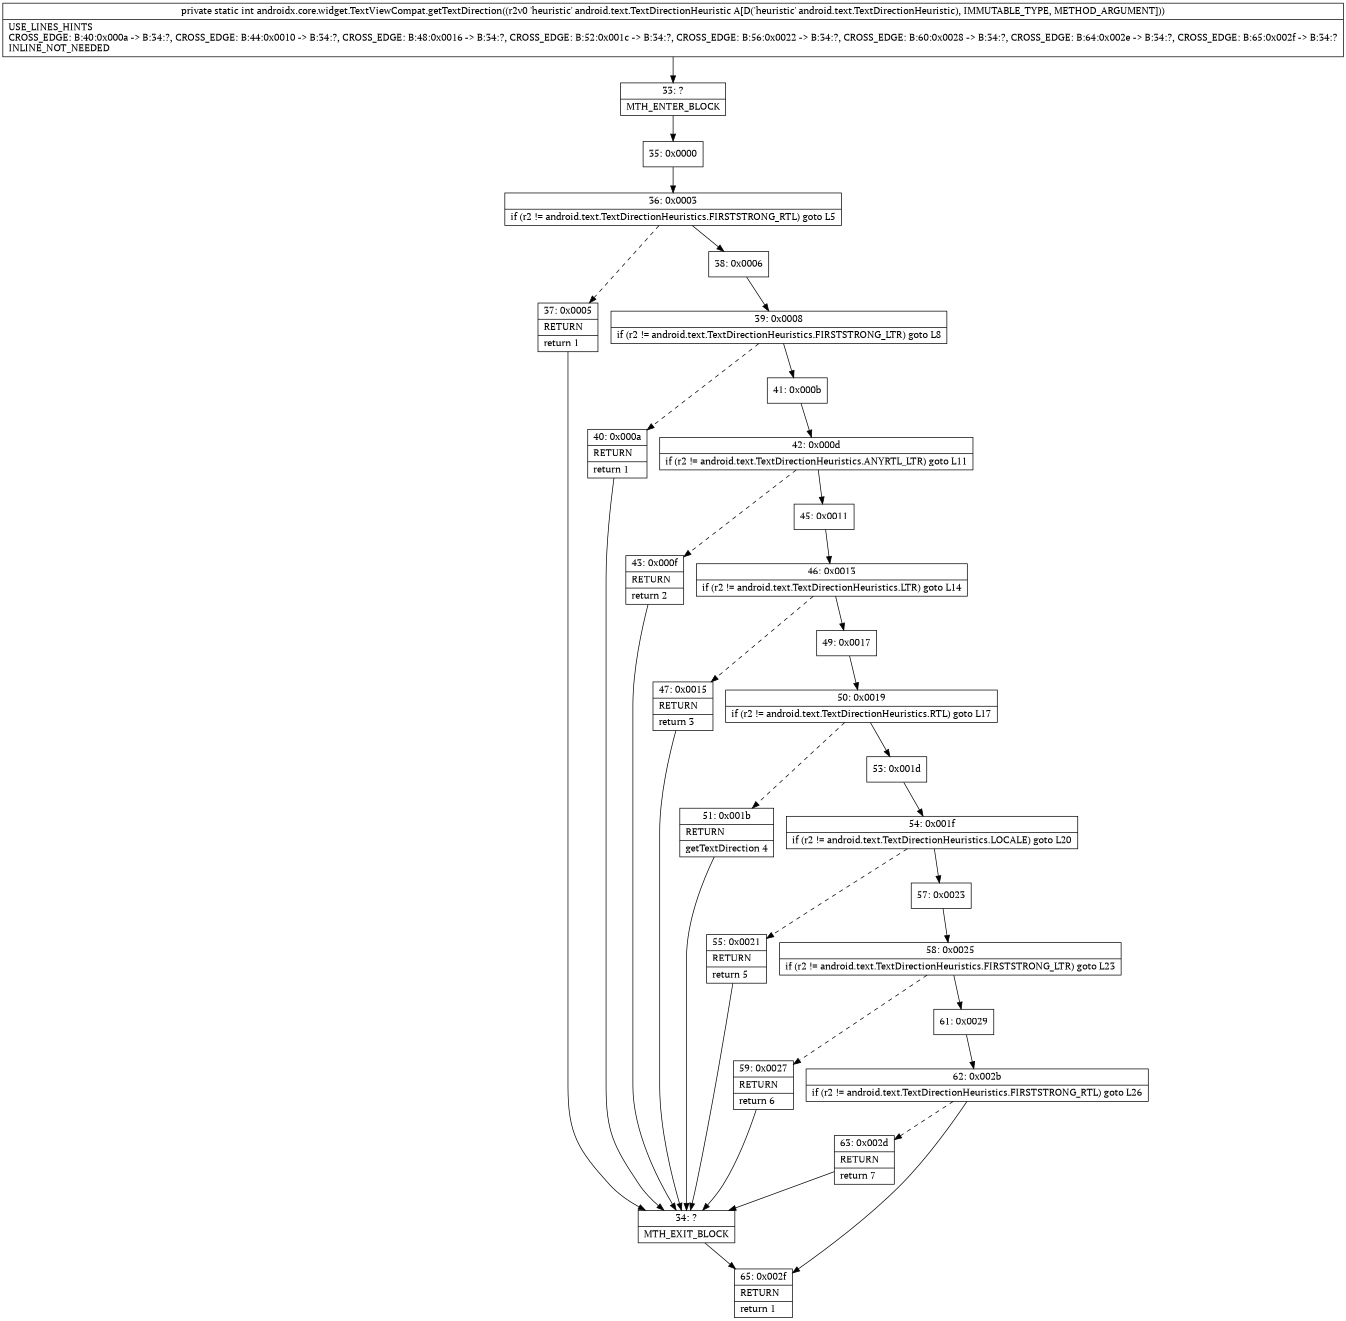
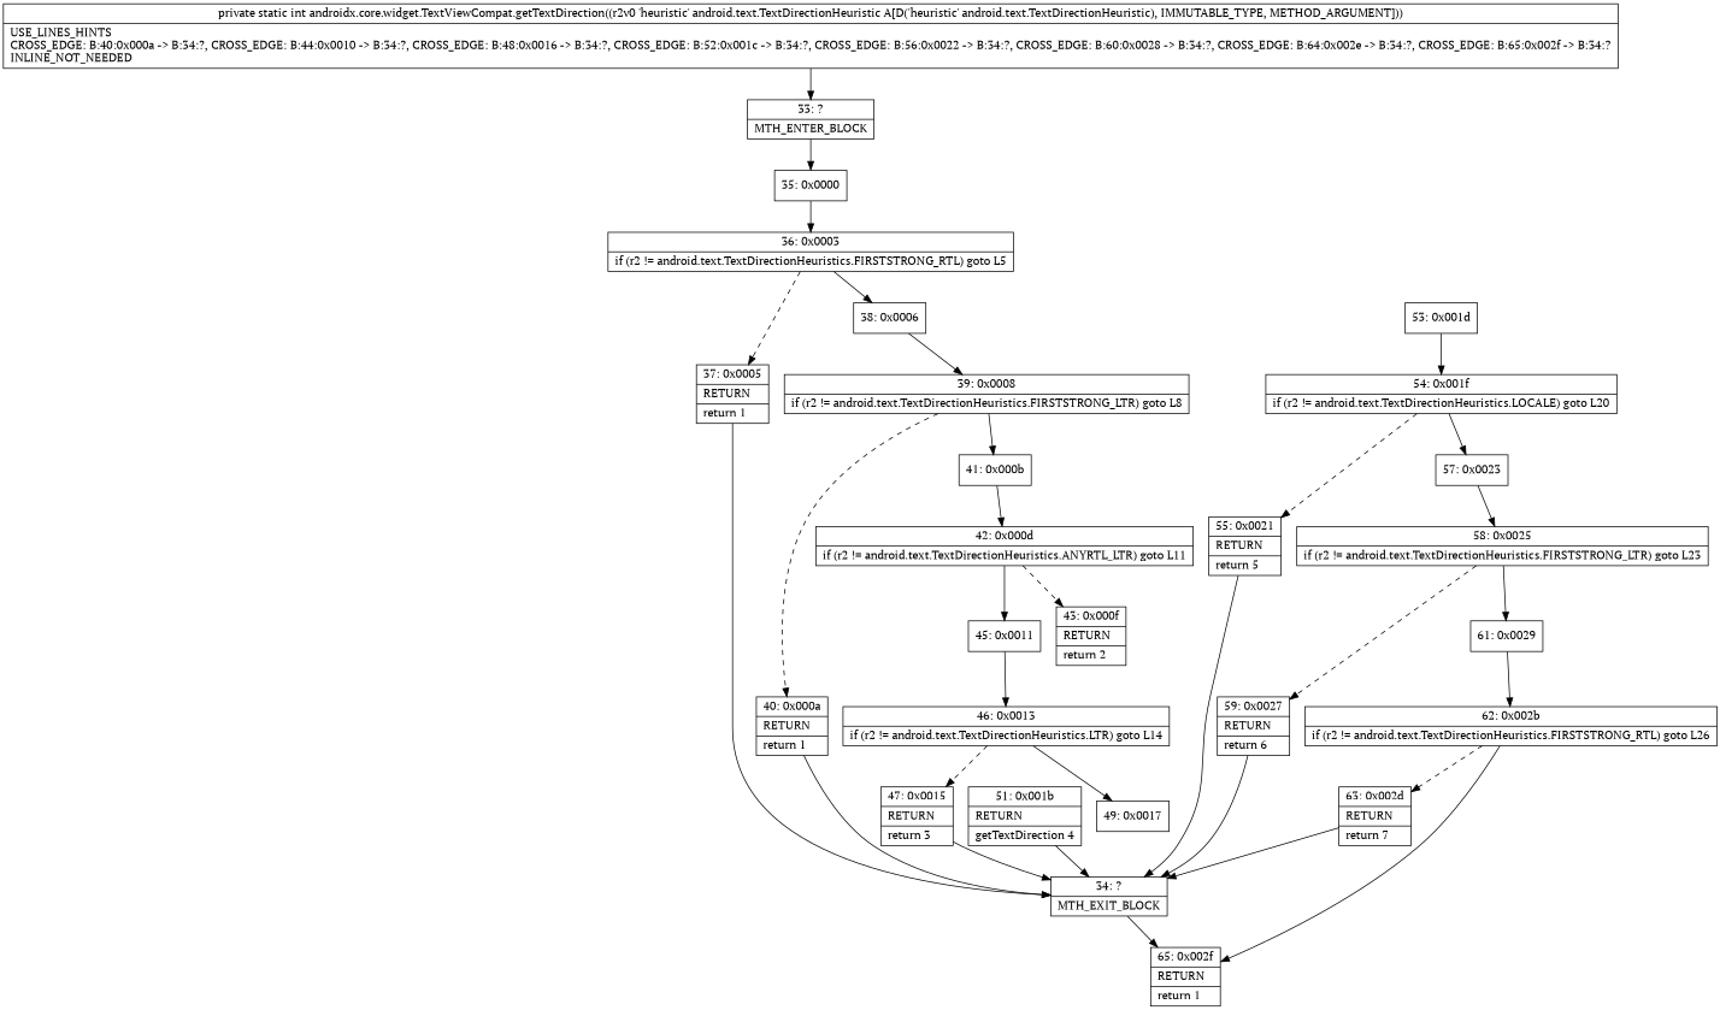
  digraph {
    fontname="PT Serif"
    node [fontname="PT Serif" shape=record]
    edge [fontname="PT Serif"]
    n1 [label="{33\:\ ?|MTH_ENTER_BLOCK\l}"]
    n2 [label="{35\:\ 0x0000}"]
    n3 [label="{36\:\ 0x0003|if (r2 != android.text.TextDirectionHeuristics.FIRSTSTRONG_RTL) goto L5\l}"]
    n4 [label="{37\:\ 0x0005|RETURN\l|return 1\l}"]
    n5 [label="{38\:\ 0x0006}"]
    n6 [label="{34\:\ ?|MTH_EXIT_BLOCK\l}"]
    n7 [label="{39\:\ 0x0008|if (r2 != android.text.TextDirectionHeuristics.FIRSTSTRONG_LTR) goto L8\l}"]
    n8 [label="{65\:\ 0x002f|RETURN\l|return 1\l}"]
    n9 [label="{40\:\ 0x000a|RETURN\l|return 1\l}"]
    n10 [label="{41\:\ 0x000b}"]
    n11 [label="{42\:\ 0x000d|if (r2 != android.text.TextDirectionHeuristics.ANYRTL_LTR) goto L11\l}"]
    n12 [label="{43\:\ 0x000f|RETURN\l|return 2\l}"]
    n13 [label="{45\:\ 0x0011}"]
    n14 [label="{46\:\ 0x0013|if (r2 != android.text.TextDirectionHeuristics.LTR) goto L14\l}"]
    n15 [label="{47\:\ 0x0015|RETURN\l|return 3\l}"]
    n16 [label="{49\:\ 0x0017}"]
-   n17 [label="{50\:\ 0x0019|if (r2 != android.text.TextDirectionHeuristics.RTL) goto L17\l}"]
    n18 [label="{51\:\ 0x001b|RETURN\l|getTextDirection 4\l}"]
    n19 [label="{53\:\ 0x001d}"]
    n20 [label="{54\:\ 0x001f|if (r2 != android.text.TextDirectionHeuristics.LOCALE) goto L20\l}"]
    n21 [label="{55\:\ 0x0021|RETURN\l|return 5\l}"]
    n22 [label="{57\:\ 0x0023}"]
    n23 [label="{58\:\ 0x0025|if (r2 != android.text.TextDirectionHeuristics.FIRSTSTRONG_LTR) goto L23\l}"]
    n24 [label="{59\:\ 0x0027|RETURN\l|return 6\l}"]
    n25 [label="{61\:\ 0x0029}"]
    n26 [label="{62\:\ 0x002b|if (r2 != android.text.TextDirectionHeuristics.FIRSTSTRONG_RTL) goto L26\l}"]
    n27 [label="{63\:\ 0x002d|RETURN\l|return 7\l}"]
    n28 [label="{private static int androidx.core.widget.TextViewCompat.getTextDirection((r2v0 'heuristic' android.text.TextDirectionHeuristic A[D('heuristic' android.text.TextDirectionHeuristic), IMMUTABLE_TYPE, METHOD_ARGUMENT]))  | USE_LINES_HINTS\lCROSS_EDGE: B:40:0x000a \-\> B:34:?, CROSS_EDGE: B:44:0x0010 \-\> B:34:?, CROSS_EDGE: B:48:0x0016 \-\> B:34:?, CROSS_EDGE: B:52:0x001c \-\> B:34:?, CROSS_EDGE: B:56:0x0022 \-\> B:34:?, CROSS_EDGE: B:60:0x0028 \-\> B:34:?, CROSS_EDGE: B:64:0x002e \-\> B:34:?, CROSS_EDGE: B:65:0x002f \-\> B:34:?\lINLINE_NOT_NEEDED\l}"]
    n1 -> n2
    n2 -> n3
    n3 -> n4 [style=dashed]
    n3 -> n5
    n4 -> n6
    n5 -> n7
    n6 -> n8
    n7 -> n9 [style=dashed]
    n7 -> n10
    n9 -> n6
    n10 -> n11
    n11 -> n12 [style=dashed]
    n11 -> n13
-   n12 -> n6
    n13 -> n14
    n14 -> n15 [style=dashed]
    n14 -> n16
    n15 -> n6
-   n16 -> n17
-   n17 -> n18 [style=dashed]
-   n17 -> n19
    n18 -> n6
    n19 -> n20
    n20 -> n21 [style=dashed]
    n20 -> n22
    n21 -> n6
    n22 -> n23
    n23 -> n24 [style=dashed]
    n23 -> n25
    n24 -> n6
    n25 -> n26
    n26 -> n8
    n26 -> n27 [style=dashed]
    n27 -> n6
    n28 -> n1
  }
